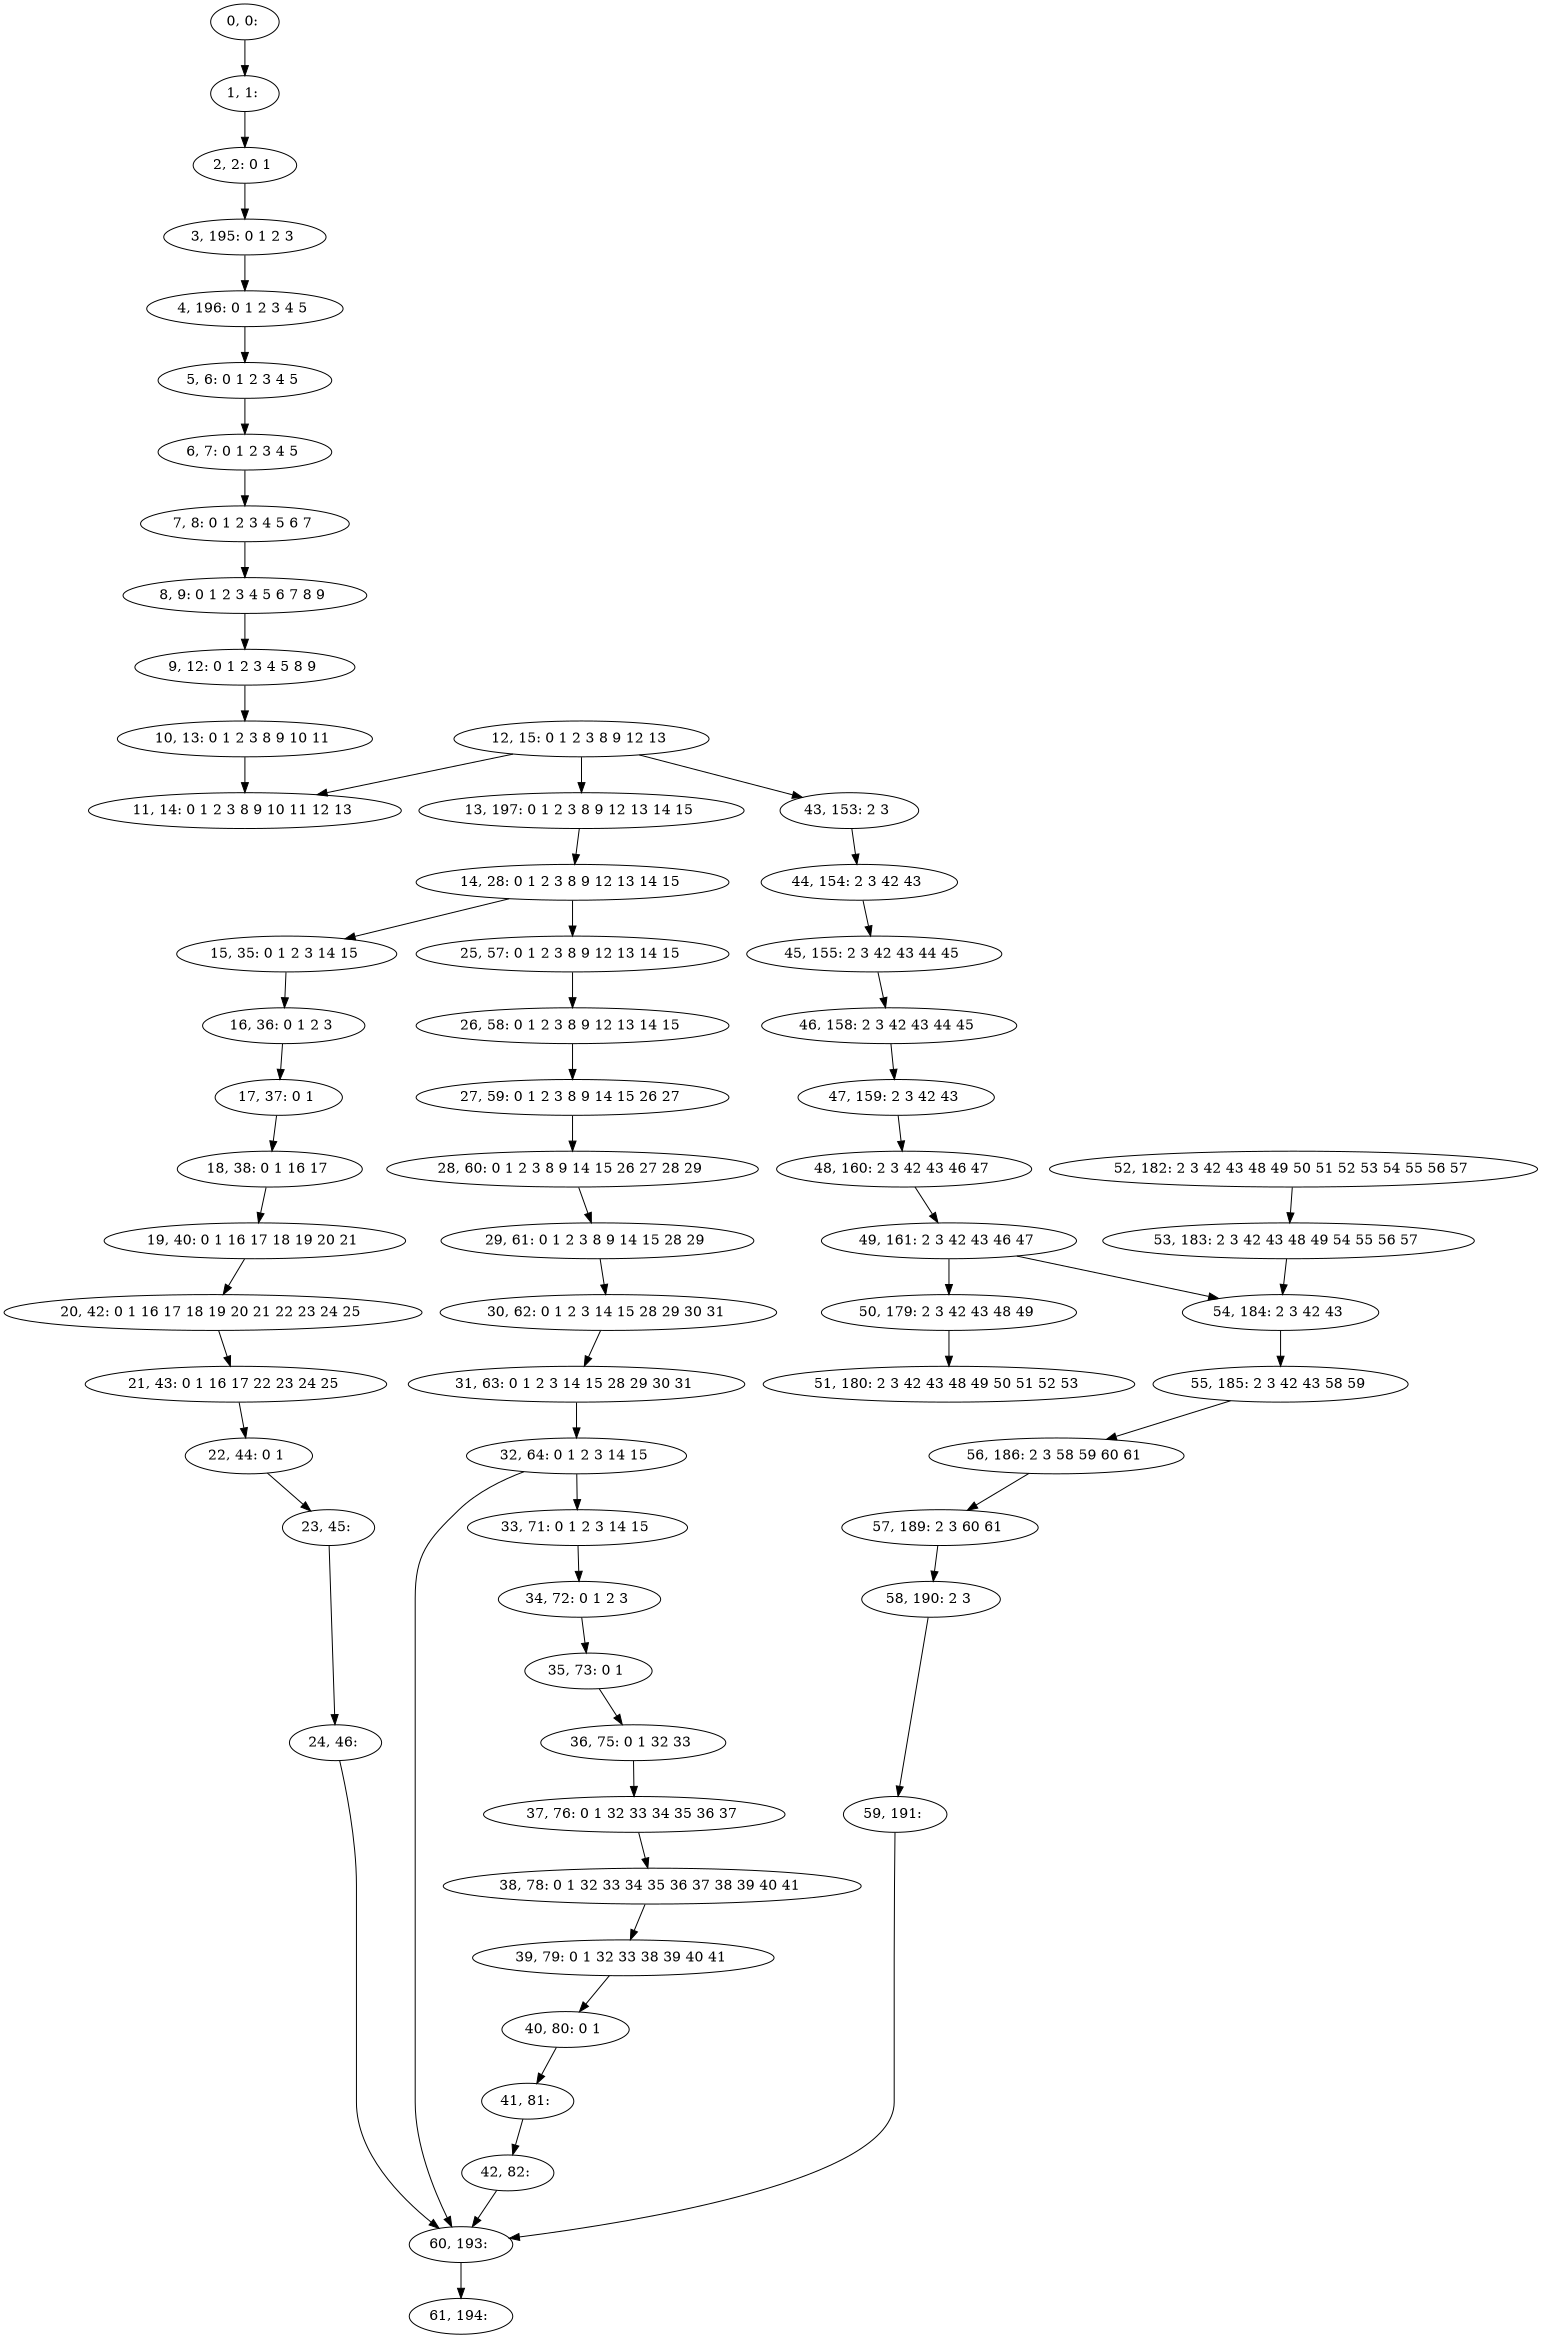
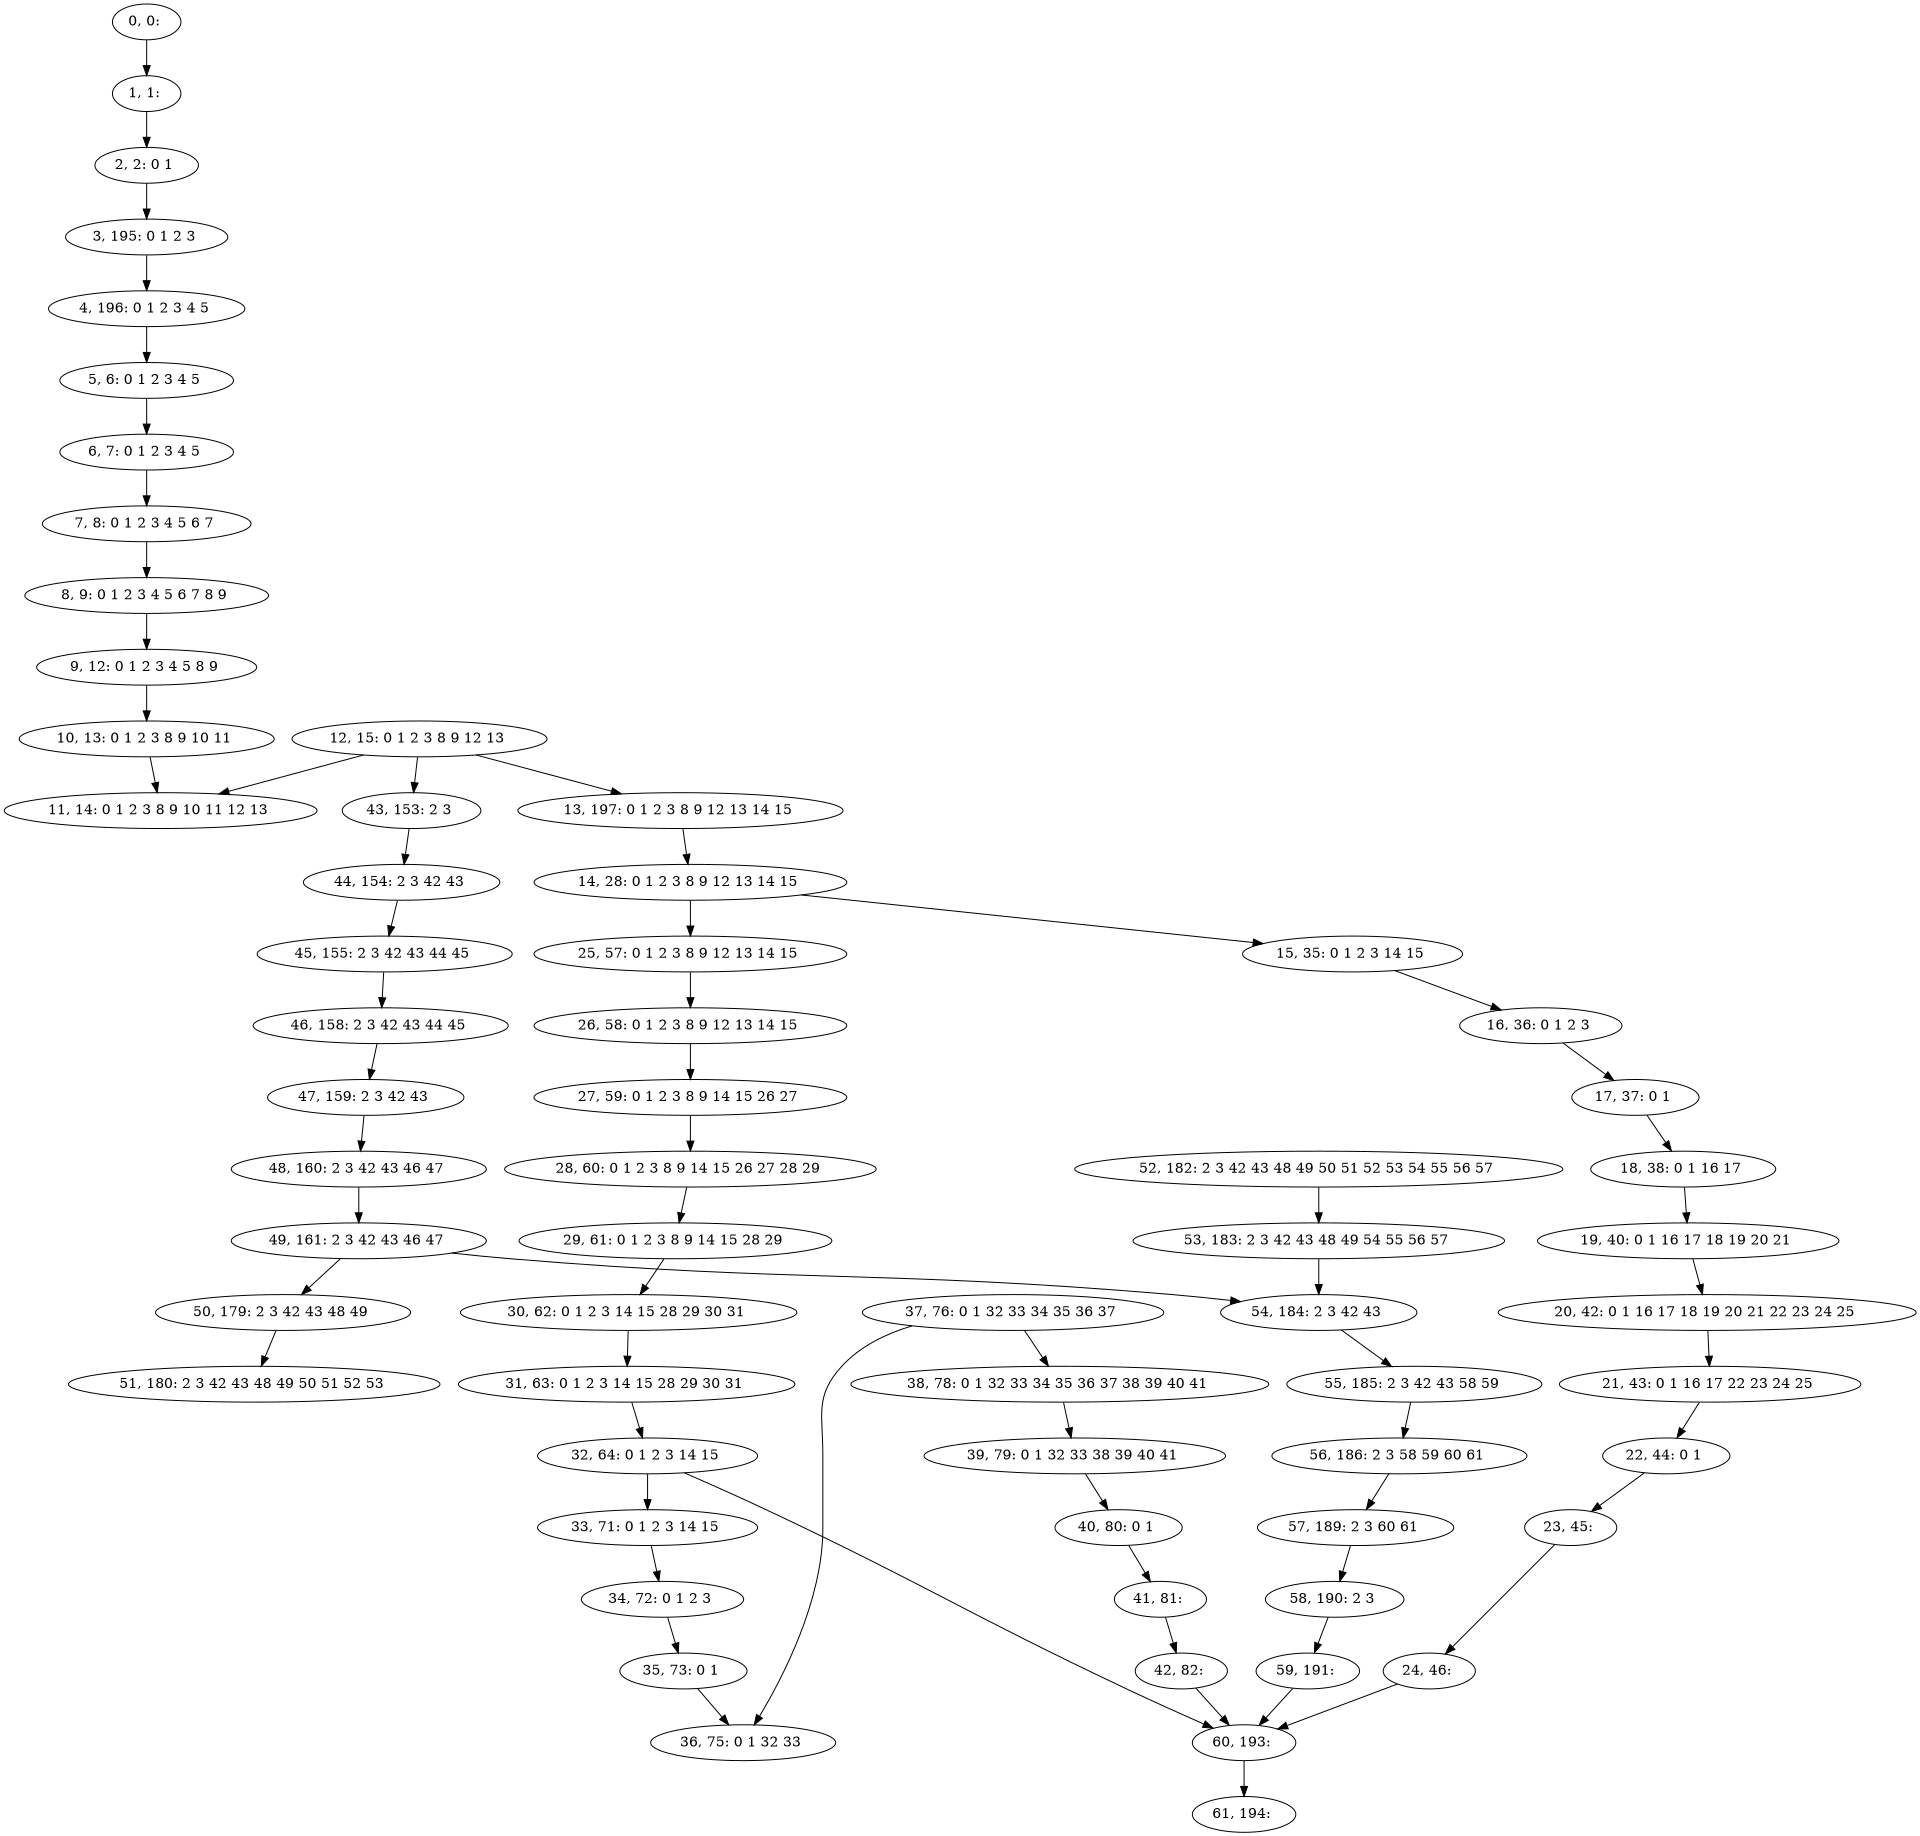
  digraph {
    n1 [label="0, 0: "]
    n2 [label="1, 1: "]
    n3 [label="2, 2: 0 1 "]
    n4 [label="3, 195: 0 1 2 3 "]
    n5 [label="4, 196: 0 1 2 3 4 5 "]
    n6 [label="5, 6: 0 1 2 3 4 5 "]
    n7 [label="6, 7: 0 1 2 3 4 5 "]
    n8 [label="7, 8: 0 1 2 3 4 5 6 7 "]
    n9 [label="8, 9: 0 1 2 3 4 5 6 7 8 9 "]
    n10 [label="9, 12: 0 1 2 3 4 5 8 9 "]
    n11 [label="10, 13: 0 1 2 3 8 9 10 11 "]
    n12 [label="11, 14: 0 1 2 3 8 9 10 11 12 13 "]
    n13 [label="12, 15: 0 1 2 3 8 9 12 13 "]
    n14 [label="13, 197: 0 1 2 3 8 9 12 13 14 15 "]
    n15 [label="43, 153: 2 3 "]
    n16 [label="14, 28: 0 1 2 3 8 9 12 13 14 15 "]
    n17 [label="44, 154: 2 3 42 43 "]
    n18 [label="15, 35: 0 1 2 3 14 15 "]
    n19 [label="25, 57: 0 1 2 3 8 9 12 13 14 15 "]
    n20 [label="16, 36: 0 1 2 3 "]
    n21 [label="26, 58: 0 1 2 3 8 9 12 13 14 15 "]
    n22 [label="17, 37: 0 1 "]
    n23 [label="18, 38: 0 1 16 17 "]
    n24 [label="19, 40: 0 1 16 17 18 19 20 21 "]
    n25 [label="20, 42: 0 1 16 17 18 19 20 21 22 23 24 25 "]
    n26 [label="21, 43: 0 1 16 17 22 23 24 25 "]
    n27 [label="22, 44: 0 1 "]
    n28 [label="23, 45: "]
    n29 [label="24, 46: "]
    n30 [label="60, 193: "]
    n31 [label="61, 194: "]
    n32 [label="27, 59: 0 1 2 3 8 9 14 15 26 27 "]
    n33 [label="28, 60: 0 1 2 3 8 9 14 15 26 27 28 29 "]
    n34 [label="29, 61: 0 1 2 3 8 9 14 15 28 29 "]
    n35 [label="30, 62: 0 1 2 3 14 15 28 29 30 31 "]
    n36 [label="31, 63: 0 1 2 3 14 15 28 29 30 31 "]
    n37 [label="32, 64: 0 1 2 3 14 15 "]
    n38 [label="33, 71: 0 1 2 3 14 15 "]
    n39 [label="34, 72: 0 1 2 3 "]
    n40 [label="35, 73: 0 1 "]
    n41 [label="36, 75: 0 1 32 33 "]
    n42 [label="37, 76: 0 1 32 33 34 35 36 37 "]
    n43 [label="38, 78: 0 1 32 33 34 35 36 37 38 39 40 41 "]
    n44 [label="39, 79: 0 1 32 33 38 39 40 41 "]
    n45 [label="40, 80: 0 1 "]
    n46 [label="41, 81: "]
    n47 [label="42, 82: "]
    n48 [label="45, 155: 2 3 42 43 44 45 "]
    n49 [label="46, 158: 2 3 42 43 44 45 "]
    n50 [label="47, 159: 2 3 42 43 "]
    n51 [label="48, 160: 2 3 42 43 46 47 "]
    n52 [label="49, 161: 2 3 42 43 46 47 "]
    n53 [label="50, 179: 2 3 42 43 48 49 "]
    n54 [label="54, 184: 2 3 42 43 "]
    n55 [label="51, 180: 2 3 42 43 48 49 50 51 52 53 "]
    n56 [label="55, 185: 2 3 42 43 58 59 "]
    n57 [label="52, 182: 2 3 42 43 48 49 50 51 52 53 54 55 56 57 "]
    n58 [label="53, 183: 2 3 42 43 48 49 54 55 56 57 "]
    n59 [label="56, 186: 2 3 58 59 60 61 "]
    n60 [label="57, 189: 2 3 60 61 "]
    n61 [label="58, 190: 2 3 "]
    n62 [label="59, 191: "]
    n1 -> n2
    n2 -> n3
    n3 -> n4
    n4 -> n5
    n5 -> n6
    n6 -> n7
    n7 -> n8
    n8 -> n9
    n9 -> n10
    n10 -> n11
    n11 -> n12
    n13 -> n12
    n13 -> n14
    n13 -> n15
    n14 -> n16
    n15 -> n17
    n16 -> n18
    n16 -> n19
    n17 -> n48
    n18 -> n20
    n19 -> n21
    n20 -> n22
    n21 -> n32
    n22 -> n23
    n23 -> n24
    n24 -> n25
    n25 -> n26
    n26 -> n27
    n27 -> n28
    n28 -> n29
    n29 -> n30
    n30 -> n31
    n32 -> n33
    n33 -> n34
    n34 -> n35
    n35 -> n36
    n36 -> n37
    n37 -> n30
    n37 -> n38
    n38 -> n39
    n39 -> n40
    n40 -> n41
-   n41 -> n42
+   n42 -> n41
    n42 -> n43
    n43 -> n44
    n44 -> n45
    n45 -> n46
    n46 -> n47
    n47 -> n30
    n48 -> n49
    n49 -> n50
    n50 -> n51
    n51 -> n52
    n52 -> n53
    n52 -> n54
    n53 -> n55
    n54 -> n56
    n56 -> n59
    n57 -> n58
    n58 -> n54
    n59 -> n60
    n60 -> n61
    n61 -> n62
    n62 -> n30
  }
